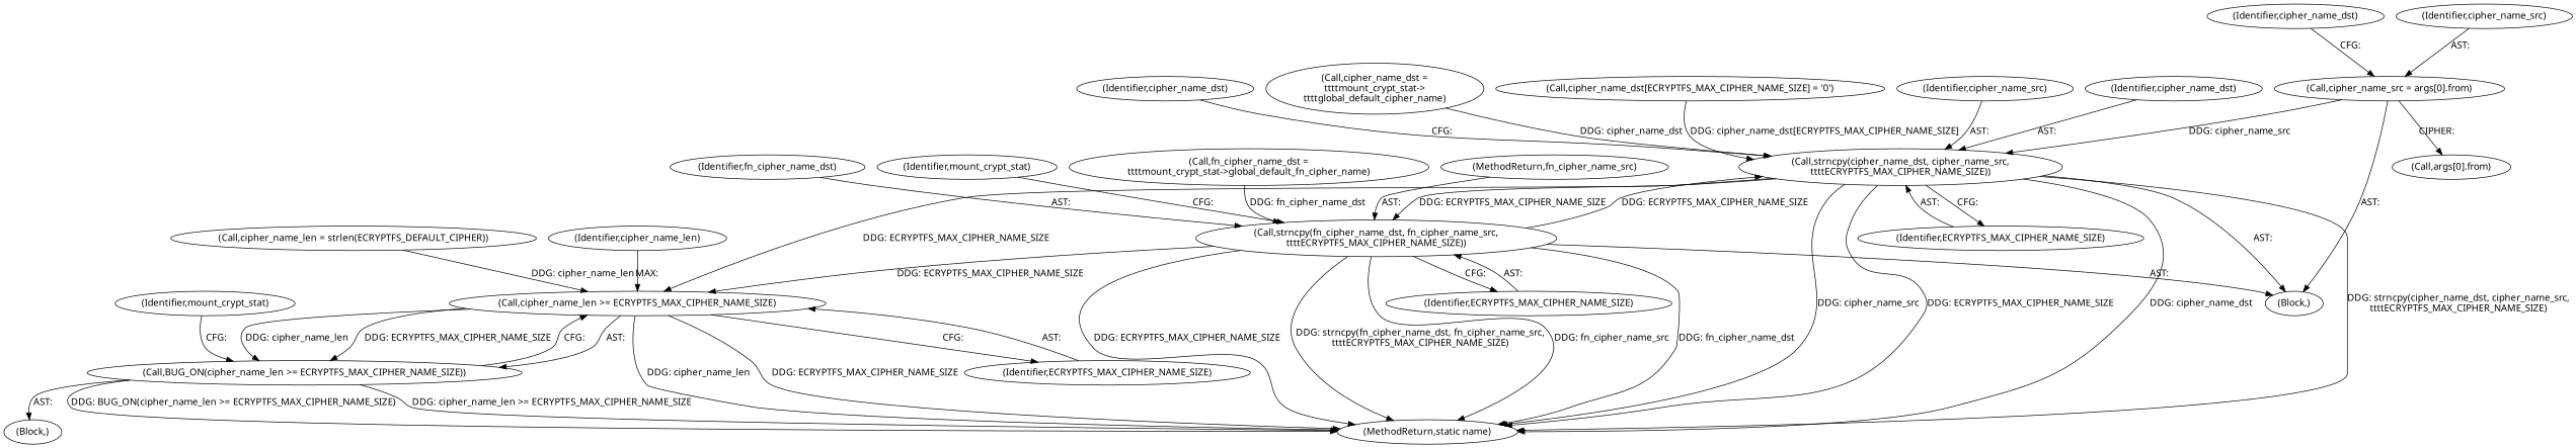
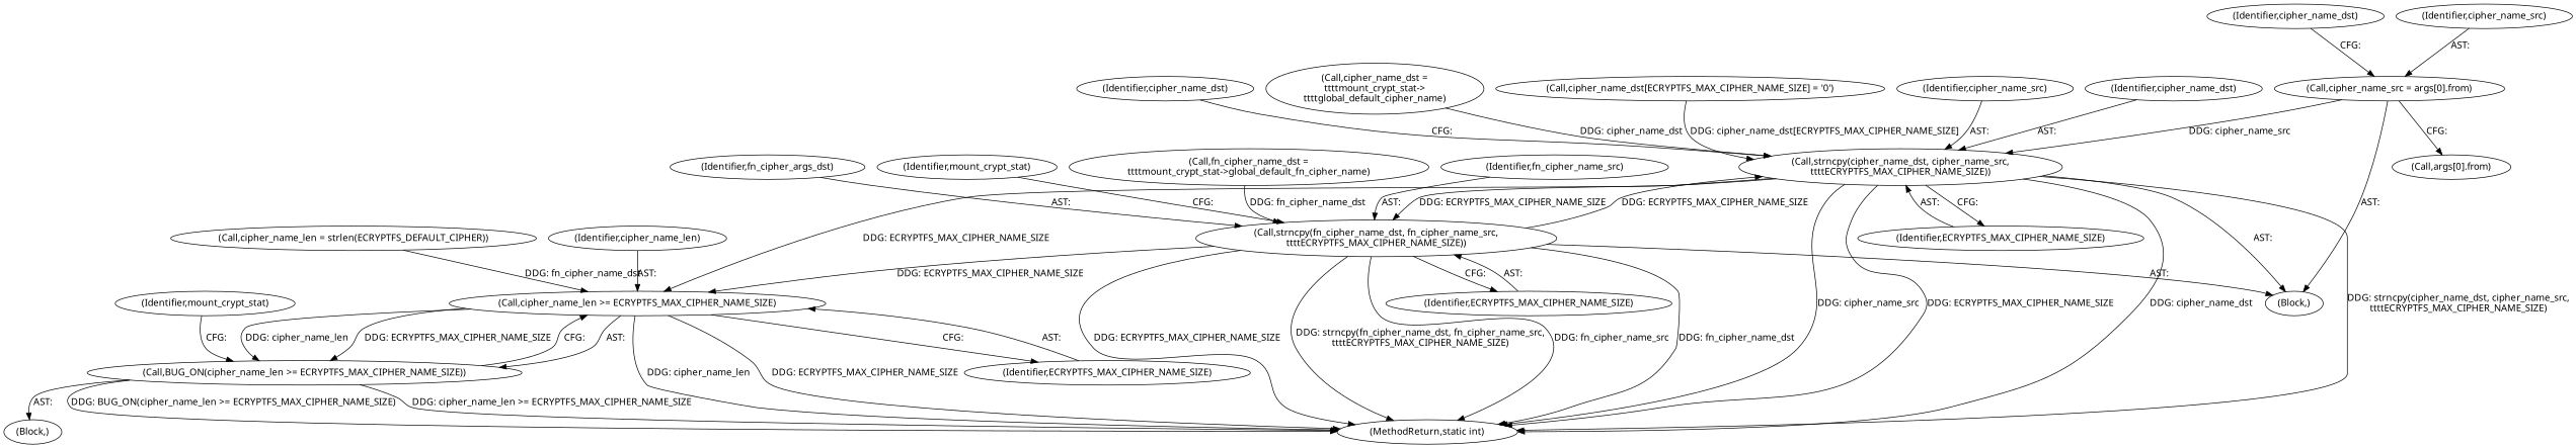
  digraph {
    fontname="Noto Sans"
    node [fontname="Noto Sans"]
    edge [fontname="Noto Sans"]
    n1 [label="(Call,cipher_name_src = args[0].from)"]
    n2 [label="(Call,strncpy(cipher_name_dst, cipher_name_src,\n\t\t\t\tECRYPTFS_MAX_CIPHER_NAME_SIZE))"]
    n3 [label="(Call,args[0].from)"]
    n4 [label="(Block,)"]
-   n5 [label="(MethodReturn,static name)"]
+   n5 [label="(MethodReturn,static int)"]
    n6 [label="(Call,strncpy(fn_cipher_name_dst, fn_cipher_name_src,\n\t\t\t\tECRYPTFS_MAX_CIPHER_NAME_SIZE))"]
    n7 [label="(Call,cipher_name_len >= ECRYPTFS_MAX_CIPHER_NAME_SIZE)"]
    n8 [label="(Identifier,ECRYPTFS_MAX_CIPHER_NAME_SIZE)"]
    n9 [label="(Identifier,ECRYPTFS_MAX_CIPHER_NAME_SIZE)"]
    n10 [label="(Call,BUG_ON(cipher_name_len >= ECRYPTFS_MAX_CIPHER_NAME_SIZE))"]
    n11 [label="(Identifier,ECRYPTFS_MAX_CIPHER_NAME_SIZE)"]
    n12 [label="(Block,)"]
    n13 [label="(Identifier,cipher_name_len)"]
    n14 [label="(Identifier,cipher_name_src)"]
    n15 [label="(Identifier,cipher_name_dst)"]
    n16 [label="(Identifier,mount_crypt_stat)"]
    n17 [label="(Identifier,mount_crypt_stat)"]
    n18 [label="(Identifier,cipher_name_dst)"]
    n19 [label="(Call,cipher_name_len = strlen(ECRYPTFS_DEFAULT_CIPHER))"]
    n20 [label="(Identifier,cipher_name_dst)"]
    n21 [label="(Call,cipher_name_dst =\n\t\t\t\tmount_crypt_stat->\n\t\t\t\tglobal_default_cipher_name)"]
    n22 [label="(Identifier,cipher_name_src)"]
    n23 [label="(Call,fn_cipher_name_dst =\n\t\t\t\tmount_crypt_stat->global_default_fn_cipher_name)"]
    n24 [label="(Call,cipher_name_dst[ECRYPTFS_MAX_CIPHER_NAME_SIZE] = '\0')"]
-   n25 [label="(MethodReturn,fn_cipher_name_src)"]
-   n26 [label="(Identifier,fn_cipher_name_dst)"]
+   n25 [label="(Identifier,fn_cipher_name_src)"]
+   n26 [label="(Identifier,fn_cipher_args_dst)"]
    n1 -> n2 [label="DDG: cipher_name_src"]
-   n1 -> n3 [label="CIPHER: "]
+   n1 -> n3 [label="CFG: "]
    n1 -> n4 [label="AST: "]
    n2 -> n4 [label="AST: "]
    n2 -> n5 [label="DDG: cipher_name_dst"]
    n2 -> n5 [label="DDG: strncpy(cipher_name_dst, cipher_name_src,\n\t\t\t\tECRYPTFS_MAX_CIPHER_NAME_SIZE)"]
    n2 -> n5 [label="DDG: cipher_name_src"]
    n2 -> n5 [label="DDG: ECRYPTFS_MAX_CIPHER_NAME_SIZE"]
    n2 -> n6 [label="DDG: ECRYPTFS_MAX_CIPHER_NAME_SIZE"]
    n2 -> n7 [label="DDG: ECRYPTFS_MAX_CIPHER_NAME_SIZE"]
    n2 -> n8 [label="CFG: "]
    n6 -> n2 [label="DDG: ECRYPTFS_MAX_CIPHER_NAME_SIZE"]
    n6 -> n4 [label="AST: "]
    n6 -> n5 [label="DDG: fn_cipher_name_dst"]
    n6 -> n5 [label="DDG: ECRYPTFS_MAX_CIPHER_NAME_SIZE"]
    n6 -> n5 [label="DDG: strncpy(fn_cipher_name_dst, fn_cipher_name_src,\n\t\t\t\tECRYPTFS_MAX_CIPHER_NAME_SIZE)"]
    n6 -> n5 [label="DDG: fn_cipher_name_src"]
    n6 -> n7 [label="DDG: ECRYPTFS_MAX_CIPHER_NAME_SIZE"]
    n6 -> n9 [label="CFG: "]
    n7 -> n5 [label="DDG: cipher_name_len"]
    n7 -> n5 [label="DDG: ECRYPTFS_MAX_CIPHER_NAME_SIZE"]
    n7 -> n10 [label="AST: "]
    n7 -> n10 [label="DDG: cipher_name_len"]
    n7 -> n10 [label="DDG: ECRYPTFS_MAX_CIPHER_NAME_SIZE"]
    n7 -> n11 [label="CFG: "]
    n8 -> n2 [label="AST: "]
    n9 -> n6 [label="AST: "]
    n10 -> n5 [label="DDG: BUG_ON(cipher_name_len >= ECRYPTFS_MAX_CIPHER_NAME_SIZE)"]
    n10 -> n5 [label="DDG: cipher_name_len >= ECRYPTFS_MAX_CIPHER_NAME_SIZE"]
    n10 -> n7 [label="CFG: "]
    n10 -> n12 [label="AST: "]
    n11 -> n7 [label="AST: "]
-   n13 -> n7 [label="MAX: "]
+   n13 -> n7 [label="AST: "]
    n14 -> n2 [label="AST: "]
    n15 -> n2 [label="AST: "]
    n16 -> n10 [label="CFG: "]
    n17 -> n6 [label="CFG: "]
    n18 -> n2 [label="CFG: "]
-   n19 -> n7 [label="DDG: cipher_name_len"]
+   n19 -> n7 [label="DDG: fn_cipher_name_dst"]
    n20 -> n1 [label="CFG: "]
    n21 -> n2 [label="DDG: cipher_name_dst"]
    n22 -> n1 [label="AST: "]
    n23 -> n6 [label="DDG: fn_cipher_name_dst"]
    n24 -> n2 [label="DDG: cipher_name_dst[ECRYPTFS_MAX_CIPHER_NAME_SIZE]"]
    n25 -> n6 [label="AST: "]
    n26 -> n6 [label="AST: "]
  }
